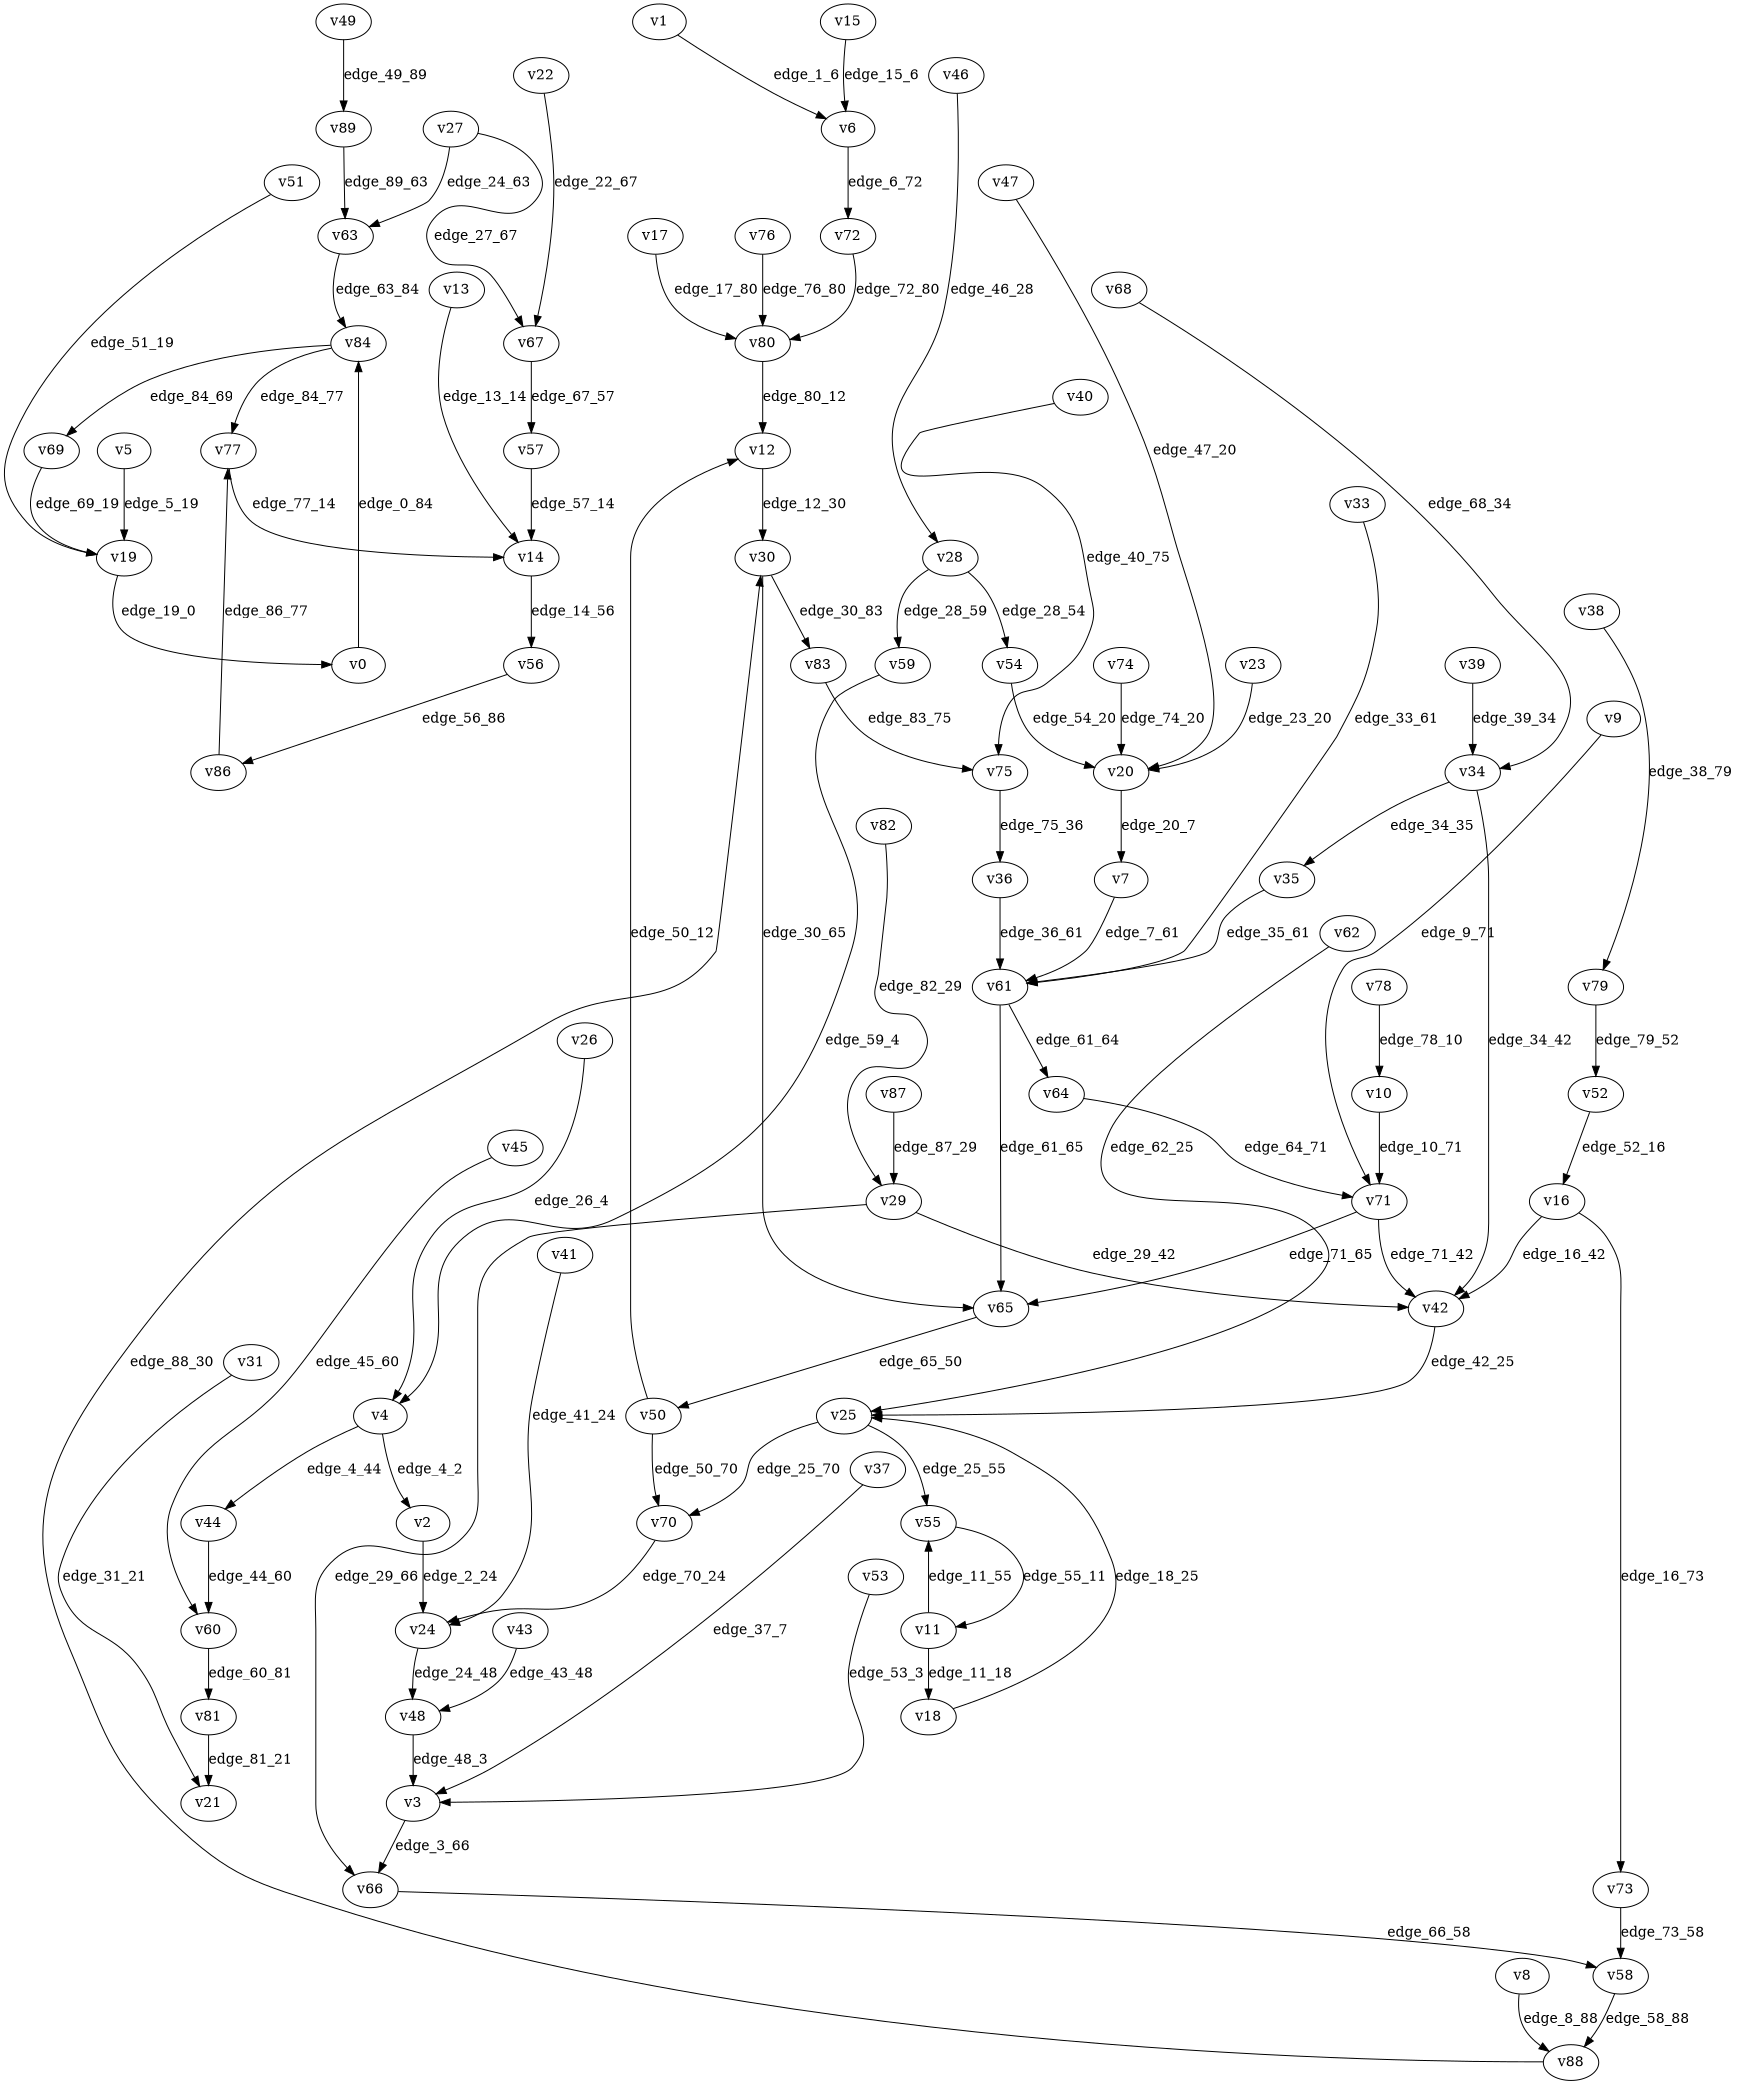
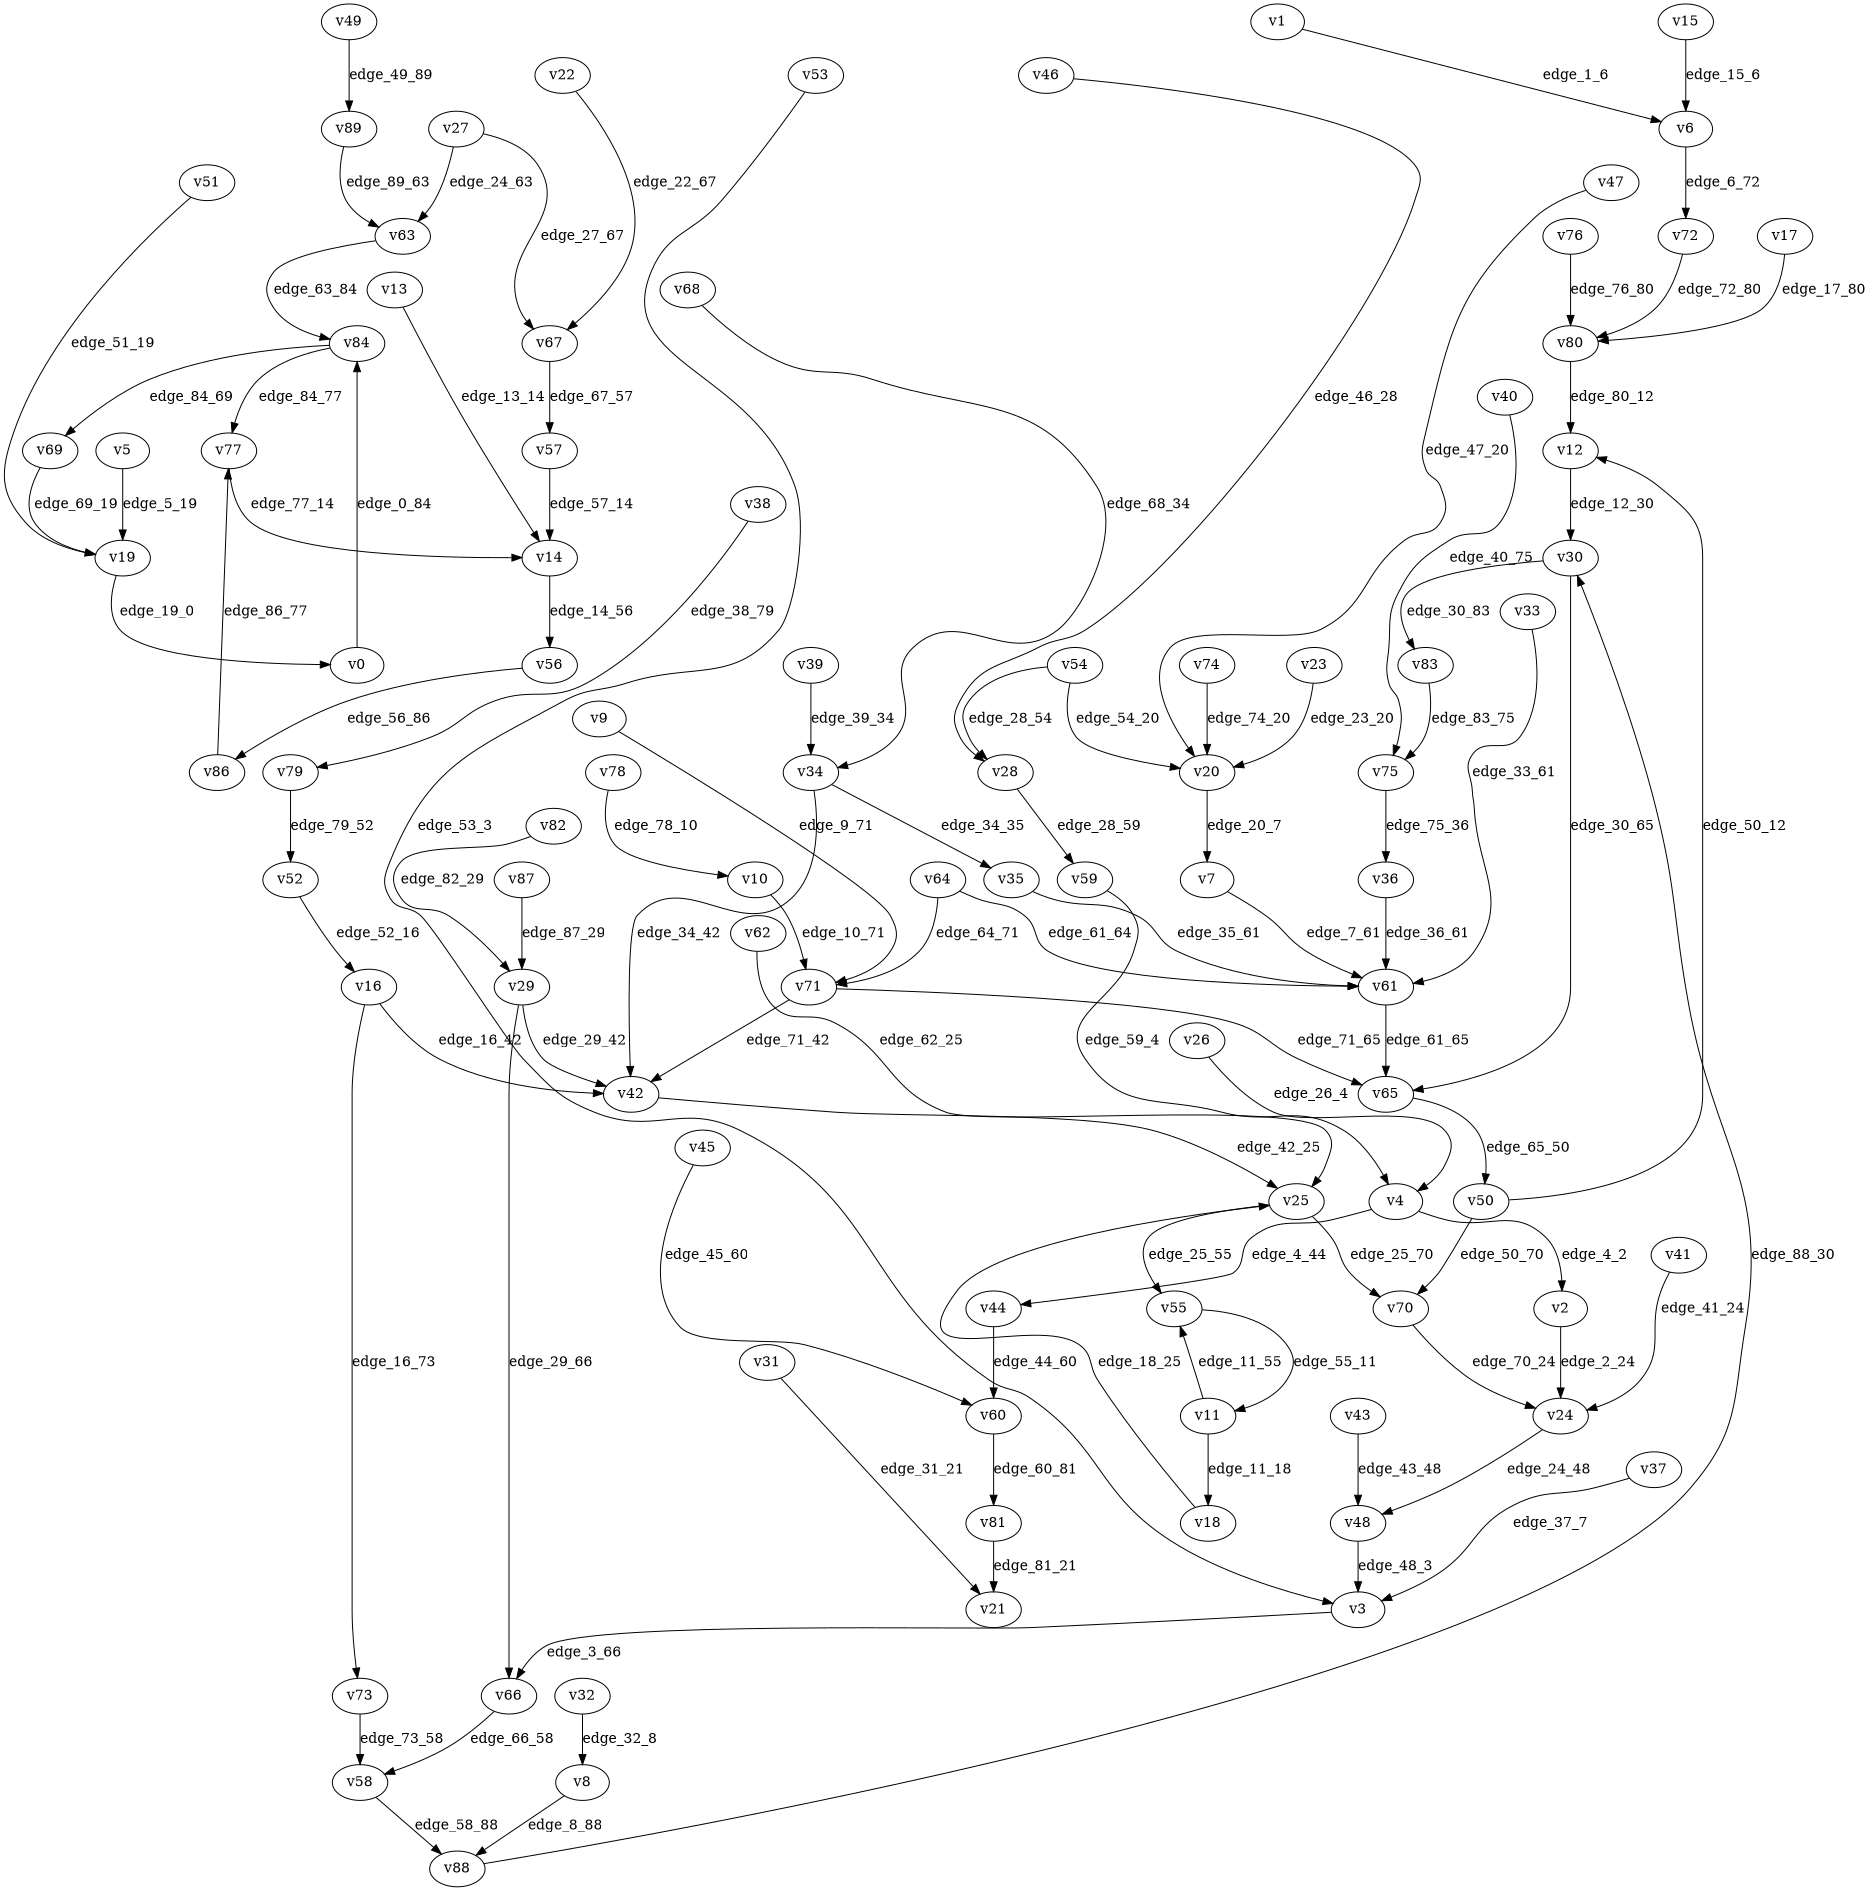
  digraph {
    node [player=-1]
    v84
    v0 [player=0]
    v69 [player=0]
    v77 [player=1]
    v6
    v1 [player=0]
    v72 [player=0]
    v24
    v2 [player=0]
    v48 [player=1]
    v3
    v66 [player=1]
    v58
    v4
    v44 [player=1]
    v60
    v19
    v5 [player=0]
    v80
    v61
    v7 [player=0]
    v65 [player=1]
    v64 [player=1]
    v8
    v88 [player=0]
    v30
    v71
    v9 [player=0]
    v42 [player=0]
    v10 [player=1]
    v11
    v18 [player=0]
    v55 [player=1]
    v25
    v12 [player=0]
    v83 [player=1]
    v13 [player=1]
    v14
    v56 [player=0]
    v86
    v15 [player=0]
    v16
    v73 [player=1]
    v17 [player=1]
    v70 [player=1]
    v20
    v21
    v67
    v22 [player=0]
    v57 [player=1]
    v23 [player=1]
    v63 [player=1]
    v26 [player=0]
    v27 [player=0]
    v28
    v54 [player=0]
    v59 [player=0]
    v29
    v50
    v75
    v31 [player=0]
+   v32 [player=0]
    v33 [player=1]
    v34
    v35 [player=0]
    v36 [player=1]
    v37 [player=0]
    v79
    v38 [player=0]
    v52 [player=0]
    v39 [player=0]
    v40 [player=1]
    v41 [player=1]
    v43
    v81 [player=1]
    v45 [player=0]
    v46 [player=1]
    v47 [player=0]
    v89
    v49 [player=0]
    v51 [player=1]
    v53 [player=0]
    v62 [player=1]
    v68 [player=1]
    v74 [player=1]
    v76 [player=1]
    v78
    v82 [player=1]
    v87 [player=1]
    v84 -> v69 [label=edge_84_69 probability=0.555216]
    v84 -> v77 [label=edge_84_77 probability=0.444784]
    v0 -> v84 [discount=0.738530 label=edge_0_84 weight=3.157530]
    v69 -> v19 [discount=0.600381 label=edge_69_19 weight=-7.127383]
    v77 -> v14 [discount=0.145179 label=edge_77_14 weight=-1.454437]
    v6 -> v72 [label=edge_6_72 probability=1.000000]
    v1 -> v6 [discount=0.259052 label=edge_1_6 weight=-9.121199]
    v72 -> v80 [discount=0.297084 label=edge_72_80 weight=-7.924384]
    v24 -> v48 [label=edge_24_48 probability=0.600603]
    v2 -> v24 [discount=0.870184 label=edge_2_24 weight=8.791518]
    v48 -> v3 [discount=0.764956 label=edge_48_3 weight=2.263644]
    v3 -> v66 [label=edge_3_66 probability=0.683061]
    v66 -> v58 [discount=0.481640 label=edge_66_58 weight=-6.741987]
    v58 -> v88 [label=edge_58_88 probability=1.000000]
    v4 -> v2 [label=edge_4_2 probability=0.575713]
    v4 -> v44 [label=edge_4_44 probability=0.424287]
    v44 -> v60 [discount=0.550651 label=edge_44_60 weight=9.439868]
    v60 -> v81 [label=edge_60_81 probability=1.000000]
    v19 -> v0 [label=edge_19_0 probability=1.000000]
    v5 -> v19 [discount=0.410949 label=edge_5_19 weight=7.558573]
    v80 -> v12 [label=edge_80_12 probability=1.000000]
    v61 -> v65 [label=edge_61_65 probability=0.435232]
-   v61 -> v64 [label=edge_61_64 probability=0.564768]
+   v64 -> v61 [label=edge_61_64 probability=0.564768]
    v7 -> v61 [discount=0.235080 label=edge_7_61 weight=-5.041513]
    v65 -> v50 [discount=0.449232 label=edge_65_50 weight=-7.279507]
    v64 -> v71 [discount=0.156104 label=edge_64_71 weight=-9.107867]
    v8 -> v88 [label=edge_8_88 probability=1.000000]
    v88 -> v30 [discount=0.397678 label=edge_88_30 weight=-3.432436]
    v30 -> v65 [label=edge_30_65 probability=0.688247]
    v30 -> v83 [label=edge_30_83 probability=0.311753]
    v71 -> v65 [label=edge_71_65 probability=0.584482]
    v71 -> v42 [label=edge_71_42 probability=0.415518]
    v9 -> v71 [discount=0.132462 label=edge_9_71 weight=-4.669918]
    v42 -> v25 [discount=0.252928 label=edge_42_25 weight=-7.573271]
    v10 -> v71 [discount=0.553651 label=edge_10_71 weight=4.820191]
    v11 -> v18 [label=edge_11_18 probability=0.644176]
    v11 -> v55 [label=edge_11_55 probability=0.355824]
    v18 -> v25 [discount=0.380058 label=edge_18_25 weight=0.869080]
    v55 -> v11 [discount=0.861286 label=edge_55_11 weight=-4.563727]
    v25 -> v55 [label=edge_25_55 probability=0.449826]
    v25 -> v70 [label=edge_25_70 probability=0.550174]
    v12 -> v30 [discount=0.707224 label=edge_12_30 weight=5.251822]
    v83 -> v75 [discount=0.268299 label=edge_83_75 weight=-9.118986]
    v13 -> v14 [discount=0.428351 label=edge_13_14 weight=-0.178540]
    v14 -> v56 [label=edge_14_56 probability=1.000000]
    v56 -> v86 [discount=0.807907 label=edge_56_86 weight=-3.270796]
    v86 -> v77 [label=edge_86_77 probability=1.000000]
    v15 -> v6 [discount=0.709870 label=edge_15_6 weight=9.973010]
    v16 -> v42 [label=edge_16_42 probability=0.523915]
    v16 -> v73 [label=edge_16_73 probability=0.476085]
    v73 -> v58 [discount=0.692478 label=edge_73_58 weight=2.079083]
    v17 -> v80 [discount=0.164825 label=edge_17_80 weight=3.297839]
    v70 -> v24 [discount=0.647393 label=edge_70_24 weight=-7.332953]
    v20 -> v7 [label=edge_20_7 probability=1.000000]
    v67 -> v57 [label=edge_67_57 probability=1.000000]
    v22 -> v67 [discount=0.714814 label=edge_22_67 weight=-1.123782]
    v57 -> v14 [discount=0.880099 label=edge_57_14 weight=9.936847]
    v23 -> v20 [discount=0.685033 label=edge_23_20 weight=2.834019]
    v63 -> v84 [discount=0.302214 label=edge_63_84 weight=-4.567913]
    v26 -> v4 [discount=0.742950 label=edge_26_4 weight=-7.580070]
    v27 -> v67 [discount=0.172641 label=edge_27_67 weight=-1.608318]
    v27 -> v63 [label=edge_24_63 probability=0.399397]
-   v28 -> v54 [label=edge_28_54 probability=0.614170]
+   v54 -> v28 [label=edge_28_54 probability=0.614170]
    v28 -> v59 [label=edge_28_59 probability=0.385830]
    v54 -> v20 [discount=0.723265 label=edge_54_20 weight=7.734325]
    v59 -> v4 [discount=0.666756 label=edge_59_4 weight=-2.937750]
    v29 -> v66 [label=edge_29_66 probability=0.389895]
    v29 -> v42 [label=edge_29_42 probability=0.610105]
    v50 -> v12 [label=edge_50_12 probability=0.323419]
    v50 -> v70 [label=edge_50_70 probability=0.676581]
    v75 -> v36 [label=edge_75_36 probability=1.000000]
    v31 -> v21 [discount=0.209006 label=edge_31_21 weight=-7.893693]
+   v32 -> v8 [discount=0.441170 label=edge_32_8 weight=5.970897]
    v33 -> v61 [discount=0.335285 label=edge_33_61 weight=0.546110]
    v34 -> v42 [label=edge_34_42 probability=0.571997]
    v34 -> v35 [label=edge_34_35 probability=0.428003]
    v35 -> v61 [discount=0.527862 label=edge_35_61 weight=1.950586]
    v36 -> v61 [discount=0.643657 label=edge_36_61 weight=4.508893]
    v37 -> v3 [discount=0.252207 label=edge_37_7 weight=-1.160017]
    v79 -> v52 [label=edge_79_52 probability=1.000000]
    v38 -> v79 [discount=0.537801 label=edge_38_79 weight=-3.569610]
    v52 -> v16 [discount=0.463305 label=edge_52_16 weight=-3.075393]
    v39 -> v34 [discount=0.349879 label=edge_39_34 weight=5.105647]
    v40 -> v75 [discount=0.530148 label=edge_40_75 weight=-9.922038]
    v41 -> v24 [discount=0.775495 label=edge_41_24 weight=-7.635161]
    v43 -> v48 [label=edge_43_48 probability=1.000000]
    v81 -> v21 [discount=0.527693 label=edge_81_21 weight=7.178162]
    v45 -> v60 [discount=0.165230 label=edge_45_60 weight=-8.205243]
    v46 -> v28 [discount=0.411503 label=edge_46_28 weight=-1.340809]
    v47 -> v20 [discount=0.739081 label=edge_47_20 weight=-1.400794]
    v89 -> v63 [label=edge_89_63 probability=1.000000]
    v49 -> v89 [discount=0.480394 label=edge_49_89 weight=4.780695]
    v51 -> v19 [discount=0.556269 label=edge_51_19 weight=-9.634510]
    v53 -> v3 [discount=0.363948 label=edge_53_3 weight=-6.248455]
    v62 -> v25 [discount=0.835354 label=edge_62_25 weight=-3.766661]
    v68 -> v34 [discount=0.882754 label=edge_68_34 weight=-6.995961]
    v74 -> v20 [discount=0.130559 label=edge_74_20 weight=9.190111]
    v76 -> v80 [discount=0.252223 label=edge_76_80 weight=9.908355]
    v78 -> v10 [label=edge_78_10 probability=1.000000]
    v82 -> v29 [discount=0.136487 label=edge_82_29 weight=-5.135045]
    v87 -> v29 [discount=0.792268 label=edge_87_29 weight=7.449754]
  }
